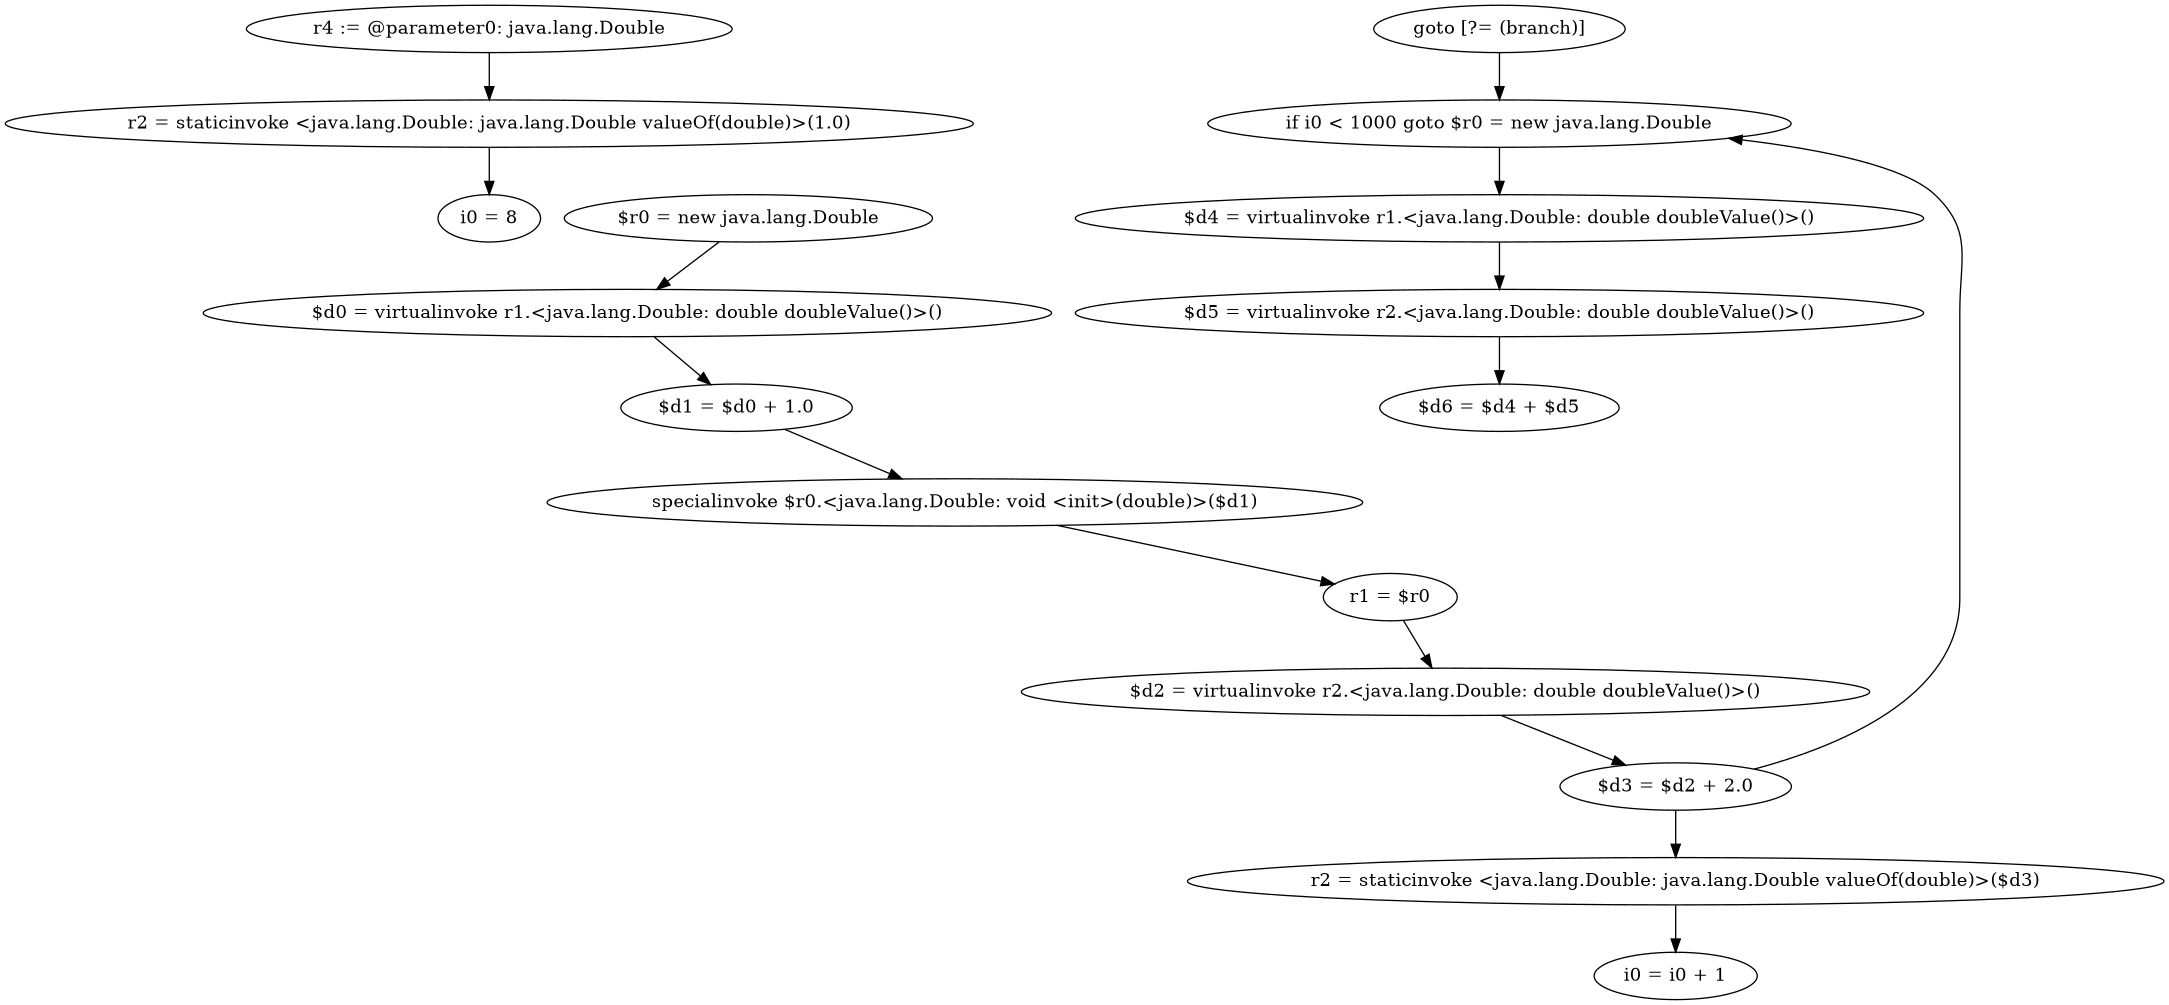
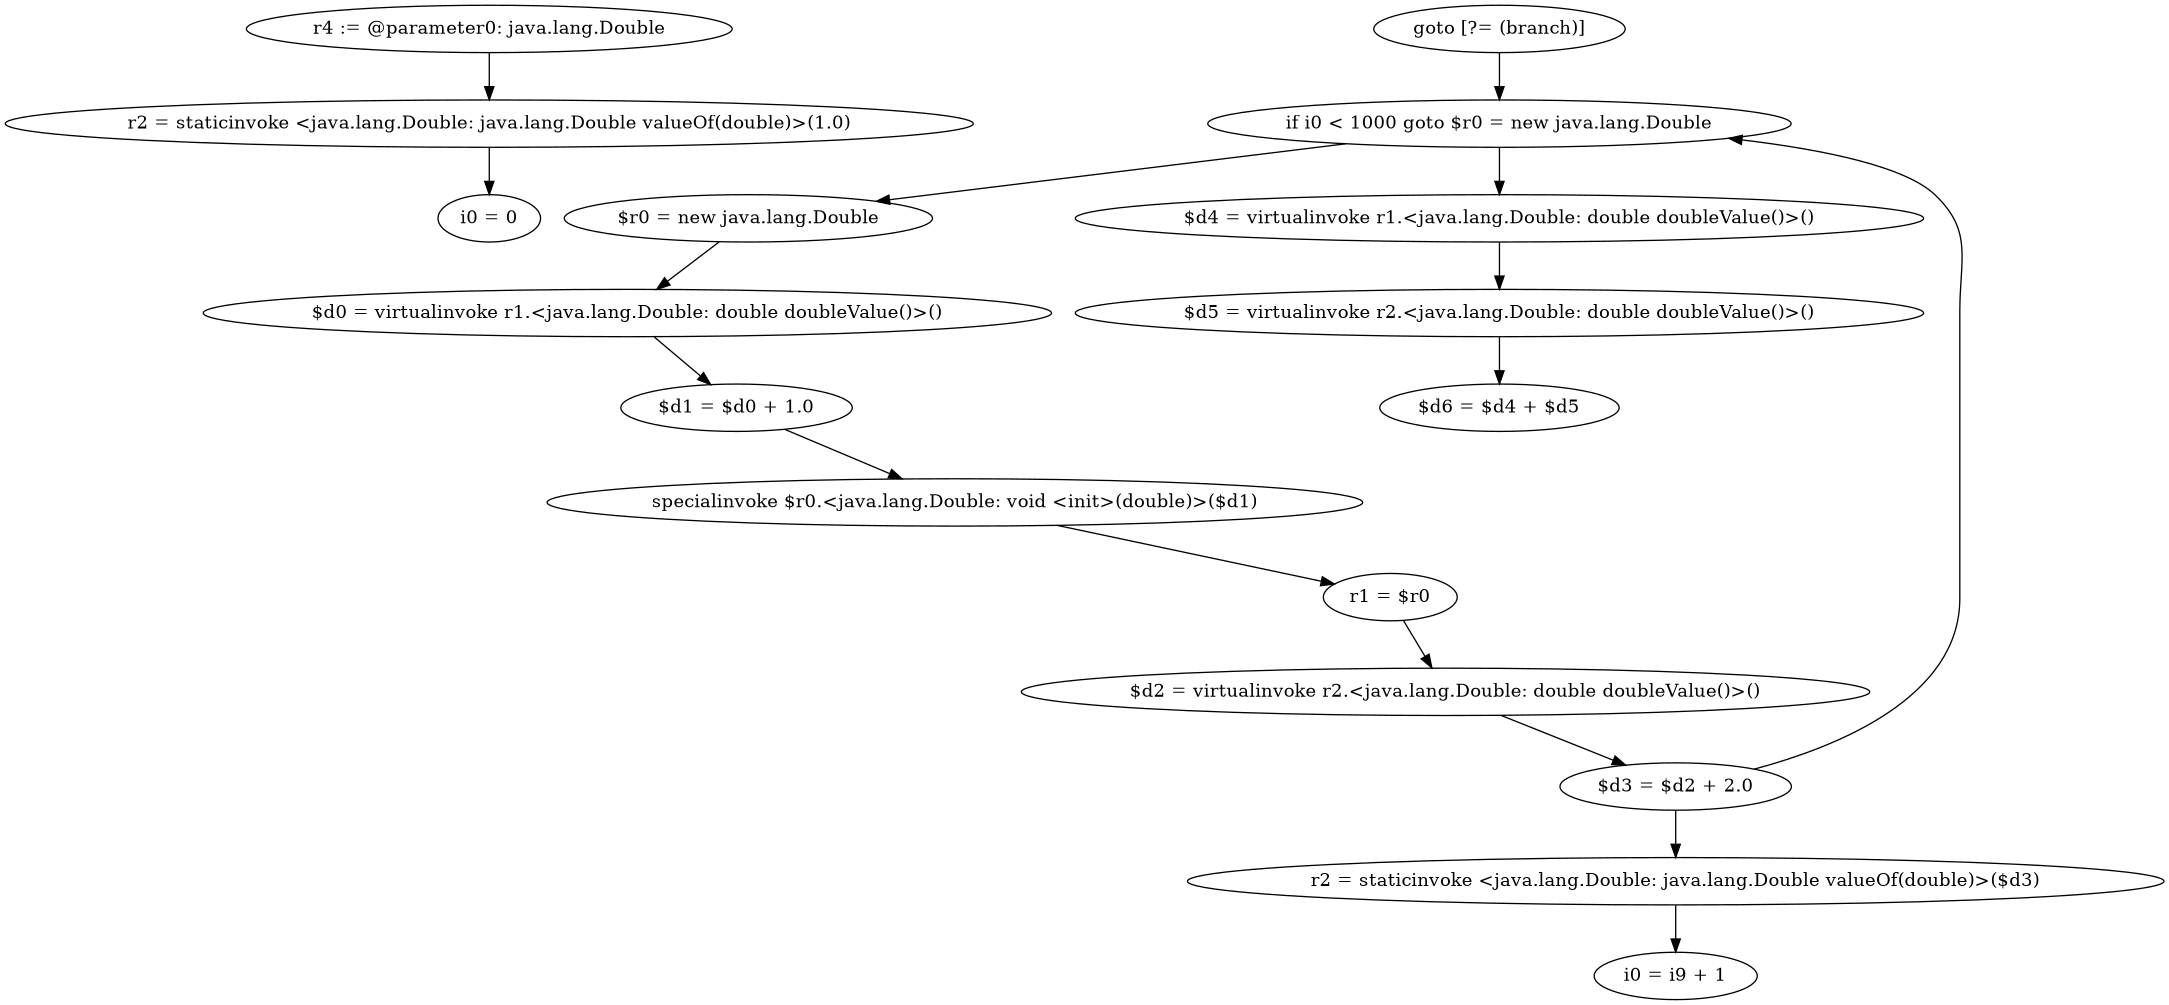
  digraph {
    n1 [label="r4 := @parameter0: java.lang.Double"]
    "r2 = staticinvoke <java.lang.Double: java.lang.Double valueOf(double)>(1.0)"
-   "i0 = 0" [label="i0 = 8"]
+   "i0 = 0"
    "goto [?= (branch)]"
    "if i0 < 1000 goto $r0 = new java.lang.Double"
    "$r0 = new java.lang.Double"
    "$d4 = virtualinvoke r1.<java.lang.Double: double doubleValue()>()"
    "$d0 = virtualinvoke r1.<java.lang.Double: double doubleValue()>()"
    "$d1 = $d0 + 1.0"
    "specialinvoke $r0.<java.lang.Double: void <init>(double)>($d1)"
    "r1 = $r0"
    "$d2 = virtualinvoke r2.<java.lang.Double: double doubleValue()>()"
    "$d3 = $d2 + 2.0"
    "r2 = staticinvoke <java.lang.Double: java.lang.Double valueOf(double)>($d3)"
-   "i0 = i0 + 1"
+   "i0 = i0 + 1" [label="i0 = i9 + 1"]
    "$d5 = virtualinvoke r2.<java.lang.Double: double doubleValue()>()"
    "$d6 = $d4 + $d5"
    n1 -> "r2 = staticinvoke <java.lang.Double: java.lang.Double valueOf(double)>(1.0)"
    "r2 = staticinvoke <java.lang.Double: java.lang.Double valueOf(double)>(1.0)" -> "i0 = 0"
    "goto [?= (branch)]" -> "if i0 < 1000 goto $r0 = new java.lang.Double"
+   "if i0 < 1000 goto $r0 = new java.lang.Double" -> "$r0 = new java.lang.Double"
    "if i0 < 1000 goto $r0 = new java.lang.Double" -> "$d4 = virtualinvoke r1.<java.lang.Double: double doubleValue()>()"
    "$r0 = new java.lang.Double" -> "$d0 = virtualinvoke r1.<java.lang.Double: double doubleValue()>()"
    "$d4 = virtualinvoke r1.<java.lang.Double: double doubleValue()>()" -> "$d5 = virtualinvoke r2.<java.lang.Double: double doubleValue()>()"
    "$d0 = virtualinvoke r1.<java.lang.Double: double doubleValue()>()" -> "$d1 = $d0 + 1.0"
    "$d1 = $d0 + 1.0" -> "specialinvoke $r0.<java.lang.Double: void <init>(double)>($d1)"
    "specialinvoke $r0.<java.lang.Double: void <init>(double)>($d1)" -> "r1 = $r0"
    "r1 = $r0" -> "$d2 = virtualinvoke r2.<java.lang.Double: double doubleValue()>()"
    "$d2 = virtualinvoke r2.<java.lang.Double: double doubleValue()>()" -> "$d3 = $d2 + 2.0"
    "$d3 = $d2 + 2.0" -> "if i0 < 1000 goto $r0 = new java.lang.Double"
    "$d3 = $d2 + 2.0" -> "r2 = staticinvoke <java.lang.Double: java.lang.Double valueOf(double)>($d3)"
    "r2 = staticinvoke <java.lang.Double: java.lang.Double valueOf(double)>($d3)" -> "i0 = i0 + 1"
    "$d5 = virtualinvoke r2.<java.lang.Double: double doubleValue()>()" -> "$d6 = $d4 + $d5"
  }
